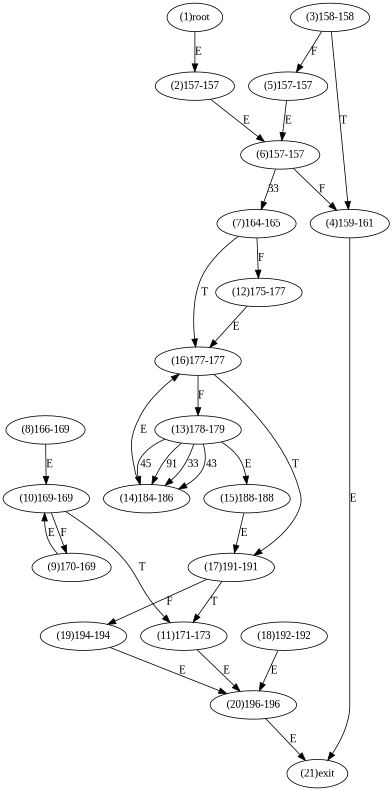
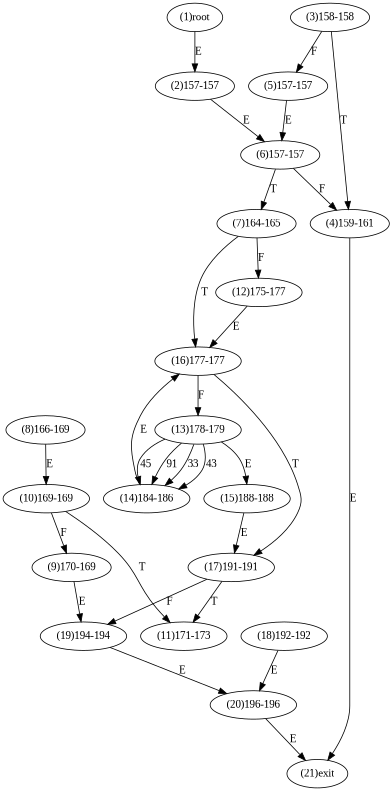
  digraph {
    fontname="Liberation Serif"
    node [fontname="Liberation Serif"]
    edge [fontname="Liberation Serif"]
    n1 [label="(1)root"]
    n2 [label="(2)157-157"]
    n3 [label="(6)157-157"]
    n4 [label="(4)159-161"]
    n5 [label="(7)164-165"]
    n6 [label="(3)158-158"]
    n7 [label="(5)157-157"]
    n8 [label="(21)exit"]
    n9 [label="(12)175-177"]
    n10 [label="(16)177-177"]
    n11 [label="(8)166-169"]
    n12 [label="(10)169-169"]
    n13 [label="(9)170-169"]
    n14 [label="(11)171-173"]
    n15 [label="(20)196-196"]
    n16 [label="(13)178-179"]
    n17 [label="(17)191-191"]
    n18 [label="(14)184-186"]
    n19 [label="(15)188-188"]
    n20 [label="(19)194-194"]
    n21 [label="(18)192-192"]
    n1 -> n2 [label=E]
    n2 -> n3 [label=E]
    n3 -> n4 [label=F]
-   n3 -> n5 [label=33]
+   n3 -> n5 [label=T]
    n4 -> n8 [label=E]
    n5 -> n9 [label=F]
    n5 -> n10 [label=T]
    n6 -> n4 [label=T]
    n6 -> n7 [label=F]
    n7 -> n3 [label=E]
    n9 -> n10 [label=E]
    n10 -> n16 [label=F]
    n10 -> n17 [label=T]
    n11 -> n12 [label=E]
    n12 -> n13 [label=F]
    n12 -> n14 [label=T]
-   n13 -> n12 [label=E]
-   n14 -> n15 [label=E]
+   n13 -> n20 [label=E]
    n15 -> n8 [label=E]
    n16 -> n18 [label=33]
    n16 -> n18 [label=43]
    n16 -> n18 [label=45]
    n16 -> n18 [label=91]
    n16 -> n19 [label=E]
    n17 -> n14 [label=T]
    n17 -> n20 [label=F]
    n18 -> n10 [label=E]
    n19 -> n17 [label=E]
    n20 -> n15 [label=E]
    n21 -> n15 [label=E]
  }
